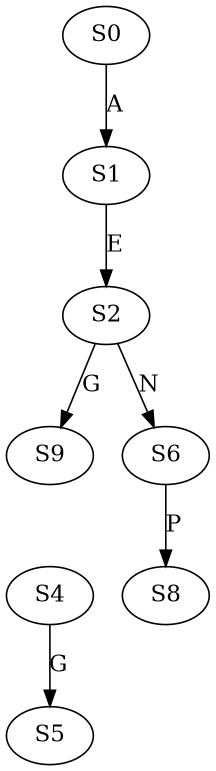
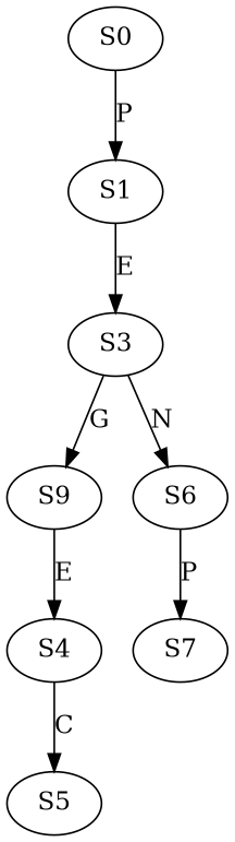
  strict digraph {
    S0
    S1
-   S2
+   S2 [label=S3]
    n4 [label=S9]
    S6
    S4
    S5
-   S7 [label=S8]
-   S0 -> S1 [label=A]
+   S7
+   S0 -> S1 [label=P]
    S1 -> S2 [label=E]
    S2 -> n4 [label=G]
    S2 -> S6 [label=N]
+   n4 -> S4 [label=E]
    S6 -> S7 [label=P]
-   S4 -> S5 [label=G]
+   S4 -> S5 [label=C]
  }
